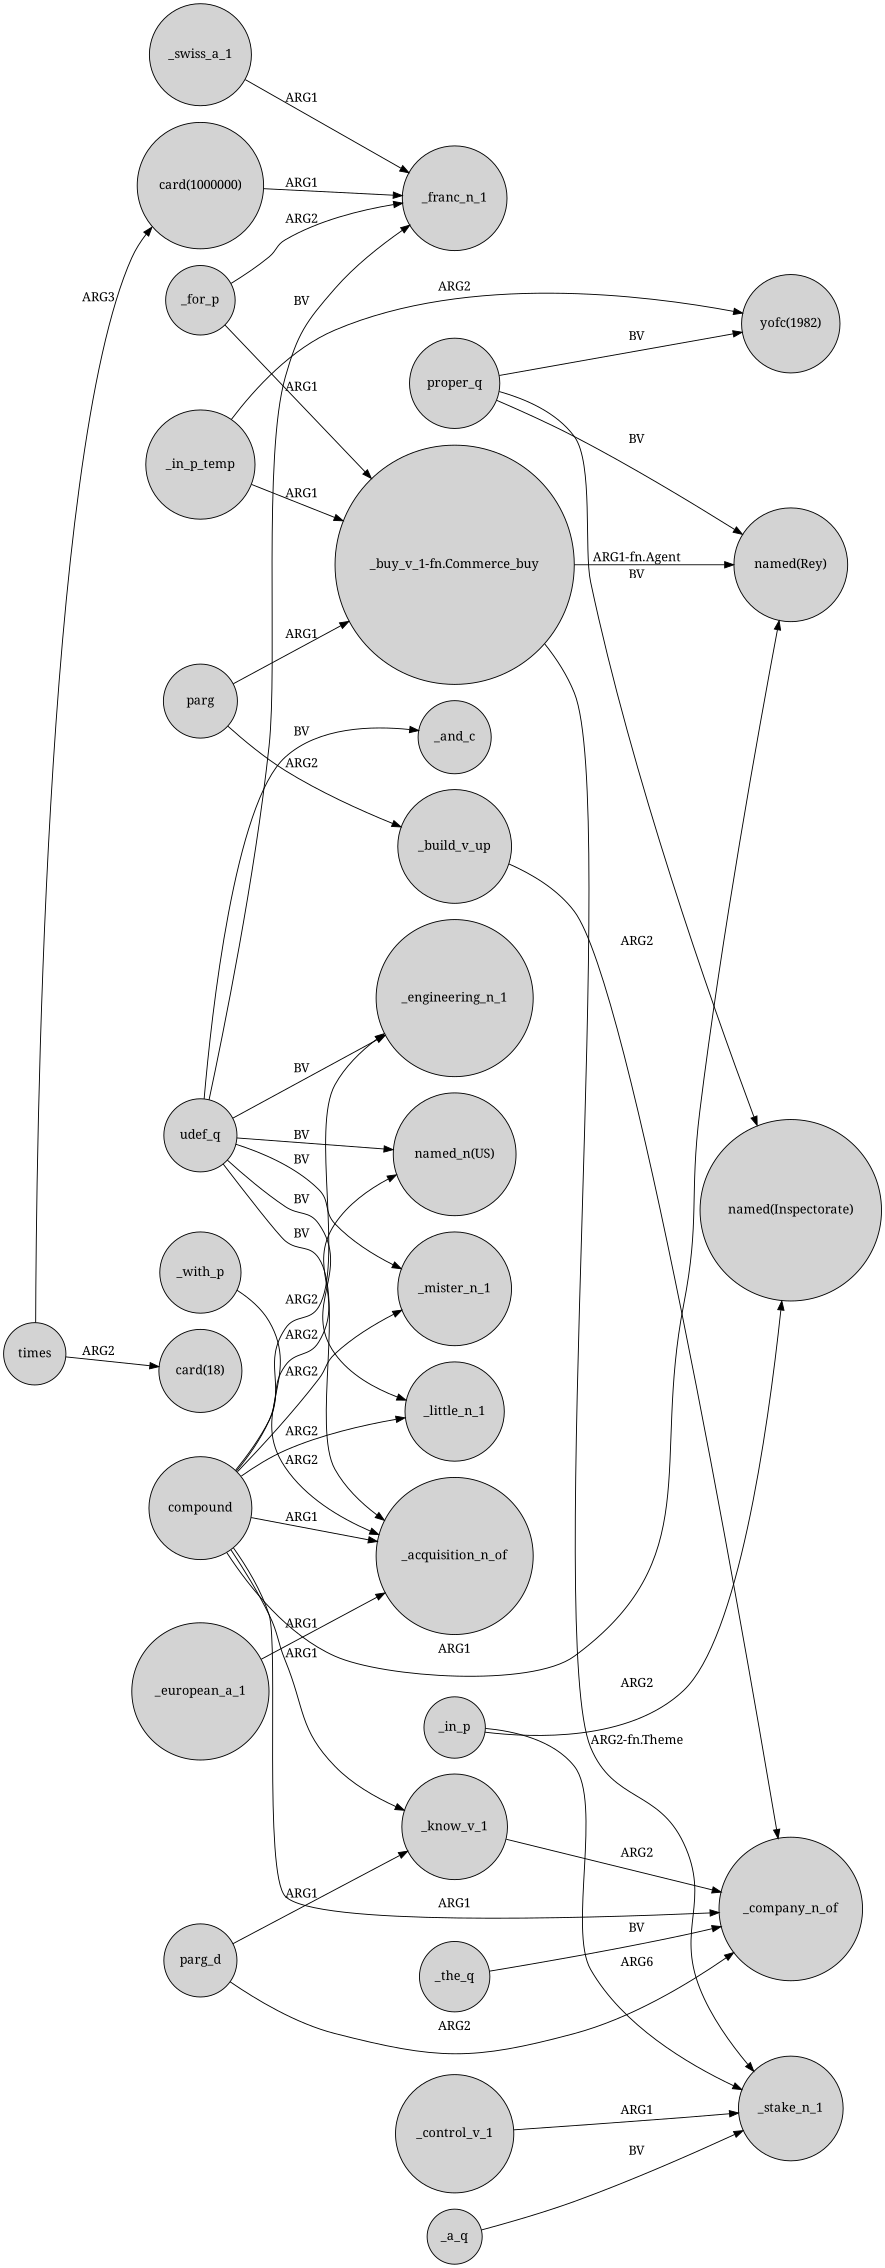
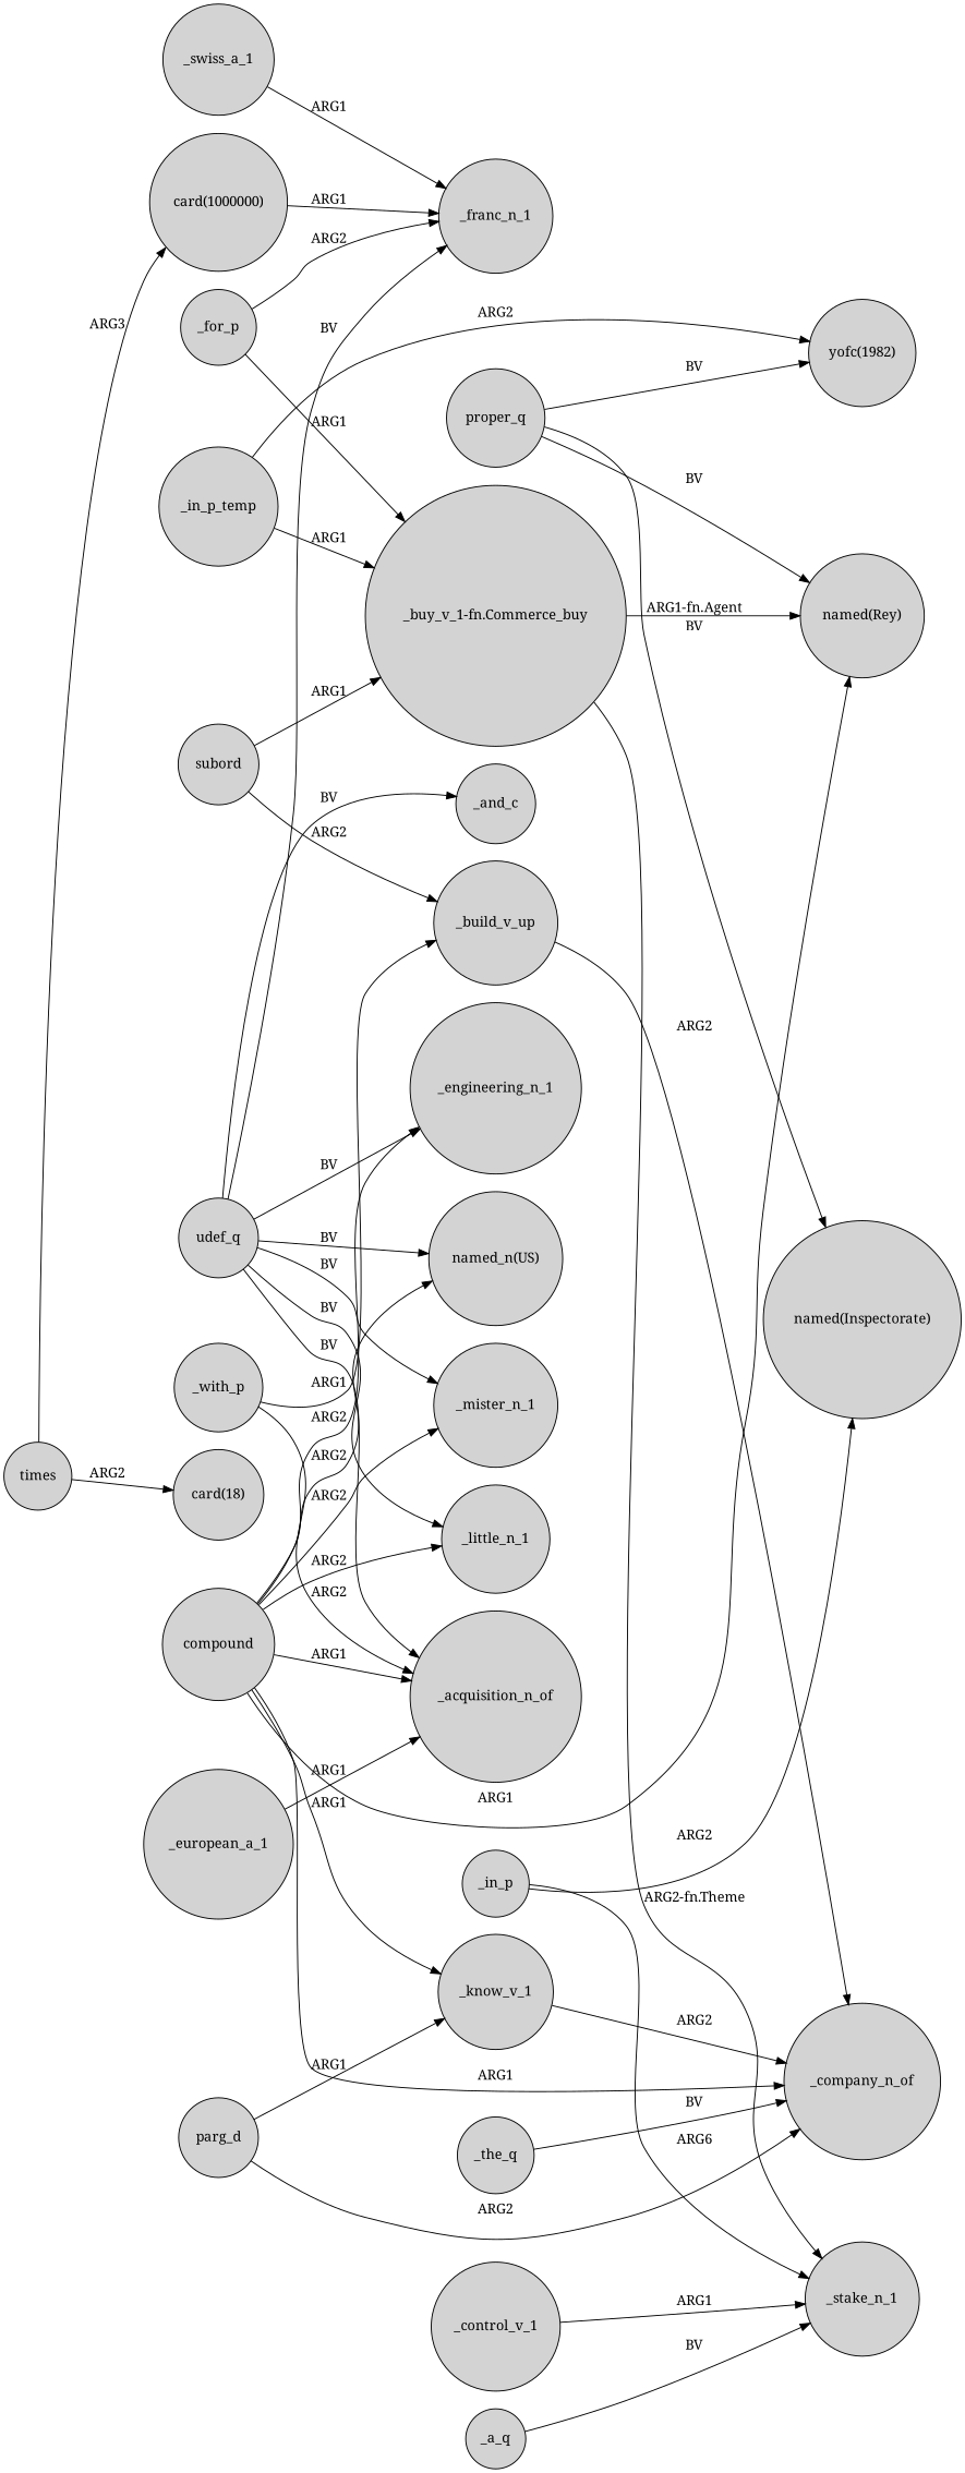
  digraph {
    fontname="Noto Serif"
    rankdir=LR
    node [fontname="Noto Serif" shape=circle style=filled]
    edge [fontname="Noto Serif"]
    proper_q
    "yofc(1982)"
    "named(Rey)"
    "named(Inspectorate)"
    _a_q
    _stake_n_1
    udef_q
    "named_n(US)"
    _franc_n_1
    _mister_n_1
    _little_n_1
    _engineering_n_1
    _acquisition_n_of
    _and_c
    _swiss_a_1
    _with_p
    _build_v_up
    _company_n_of
    compound
    _know_v_1
-   subord [label=parg]
+   subord
    "_buy_v_1-fn.Commerce_buy"
    _control_v_1
    _the_q
    _in_p
    _european_a_1
    _for_p
    times
    "card(1000000)"
    "card(18)"
    parg_d
    _in_p_temp
    proper_q -> "yofc(1982)" [label=BV]
    proper_q -> "named(Rey)" [label=BV]
    proper_q -> "named(Inspectorate)" [label=BV]
    _a_q -> _stake_n_1 [label=BV]
    udef_q -> "named_n(US)" [label=BV]
    udef_q -> _franc_n_1 [label=BV]
    udef_q -> _mister_n_1 [label=BV]
    udef_q -> _little_n_1 [label=BV]
    udef_q -> _engineering_n_1 [label=BV]
    udef_q -> _acquisition_n_of [label=BV]
    udef_q -> _and_c [label=BV]
    _swiss_a_1 -> _franc_n_1 [label=ARG1]
    _with_p -> _acquisition_n_of [label=ARG2]
+   _with_p -> _build_v_up [label=ARG1]
    _build_v_up -> _company_n_of [label=ARG2]
    compound -> "named(Rey)" [label=ARG1]
    compound -> "named_n(US)" [label=ARG2]
    compound -> _mister_n_1 [label=ARG2]
    compound -> _little_n_1 [label=ARG2]
    compound -> _engineering_n_1 [label=ARG2]
    compound -> _acquisition_n_of [label=ARG1]
    compound -> _company_n_of [label=ARG1]
    compound -> _know_v_1 [label=ARG1]
    _know_v_1 -> _company_n_of [label=ARG2]
    subord -> _build_v_up [label=ARG2]
    subord -> "_buy_v_1-fn.Commerce_buy" [label=ARG1]
    "_buy_v_1-fn.Commerce_buy" -> "named(Rey)" [label="ARG1-fn.Agent"]
    "_buy_v_1-fn.Commerce_buy" -> _stake_n_1 [label="ARG2-fn.Theme"]
    _control_v_1 -> _stake_n_1 [label=ARG1]
    _the_q -> _company_n_of [label=BV]
    _in_p -> "named(Inspectorate)" [label=ARG2]
    _in_p -> _stake_n_1 [label=ARG6]
    _european_a_1 -> _acquisition_n_of [label=ARG1]
    _for_p -> _franc_n_1 [label=ARG2]
    _for_p -> "_buy_v_1-fn.Commerce_buy" [label=ARG1]
    times -> "card(1000000)" [label=ARG3]
    times -> "card(18)" [label=ARG2]
    "card(1000000)" -> _franc_n_1 [label=ARG1]
    parg_d -> _company_n_of [label=ARG2]
    parg_d -> _know_v_1 [label=ARG1]
    _in_p_temp -> "yofc(1982)" [label=ARG2]
    _in_p_temp -> "_buy_v_1-fn.Commerce_buy" [label=ARG1]
  }
